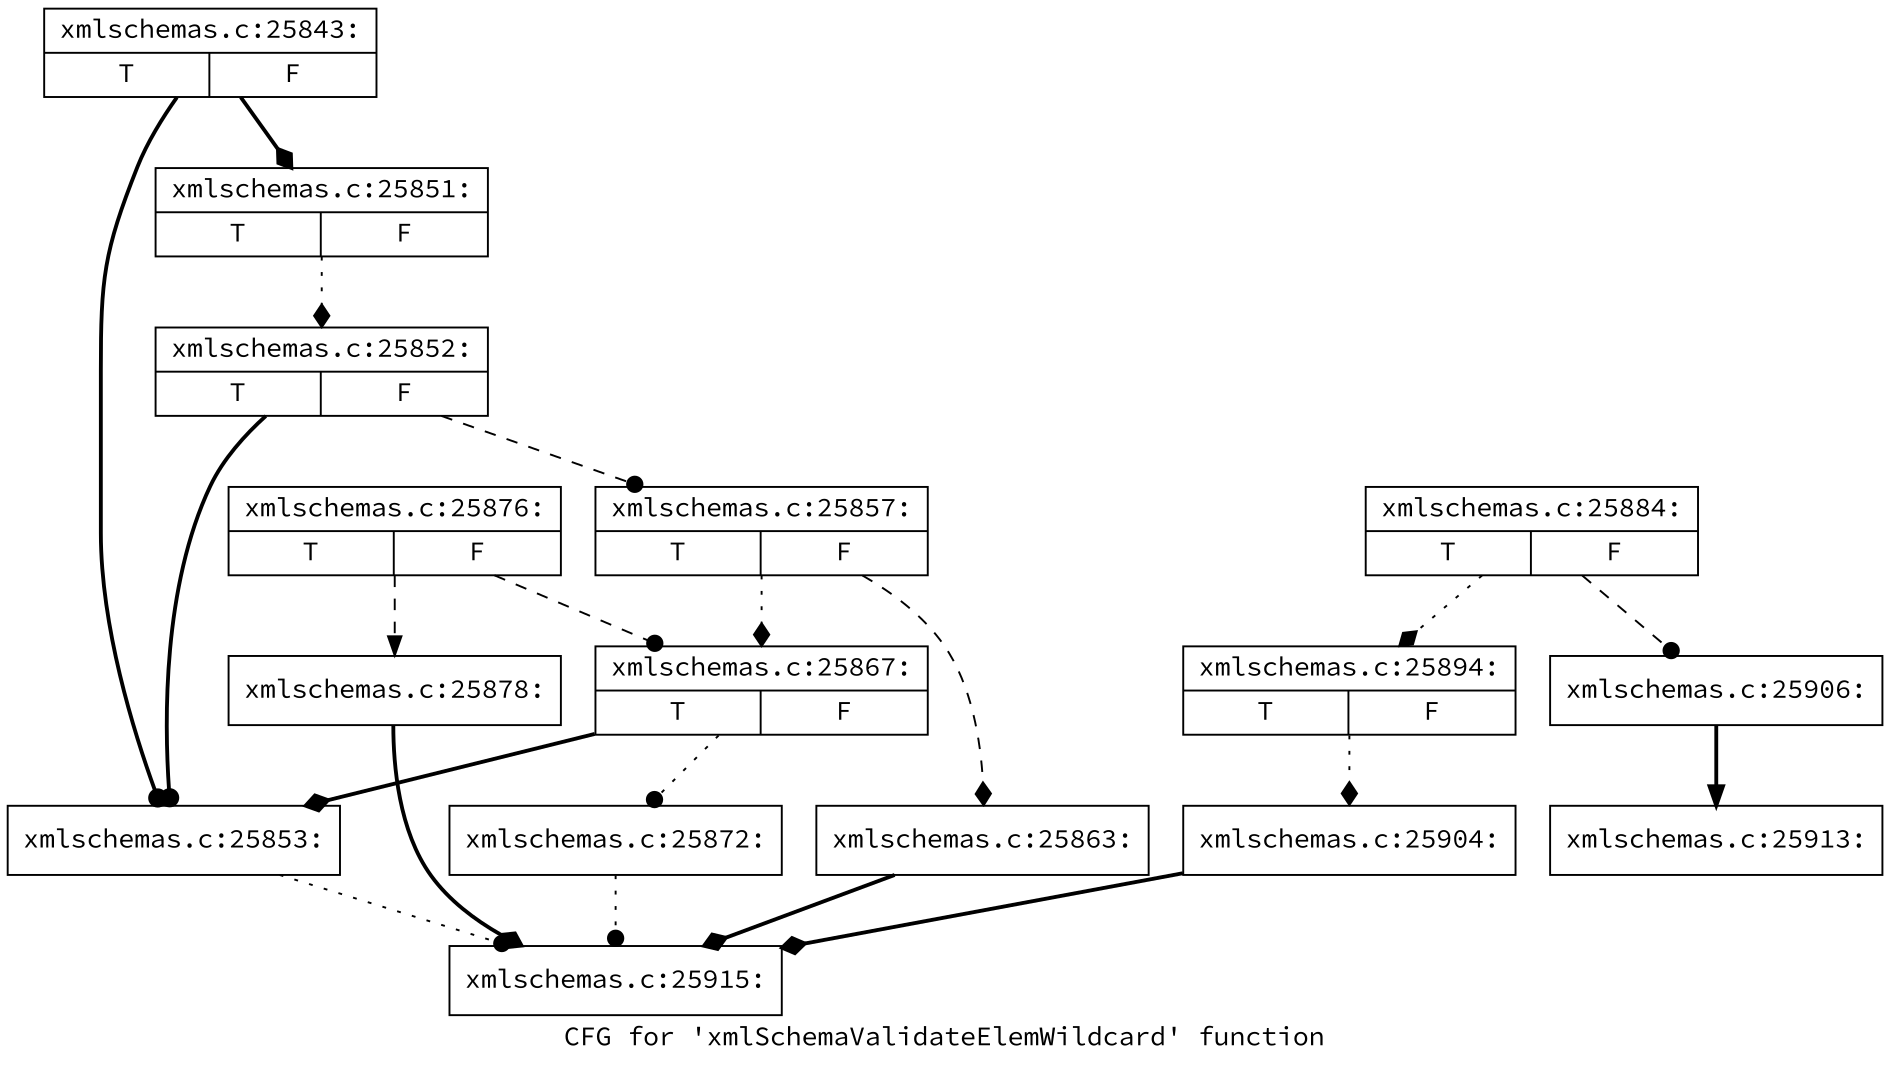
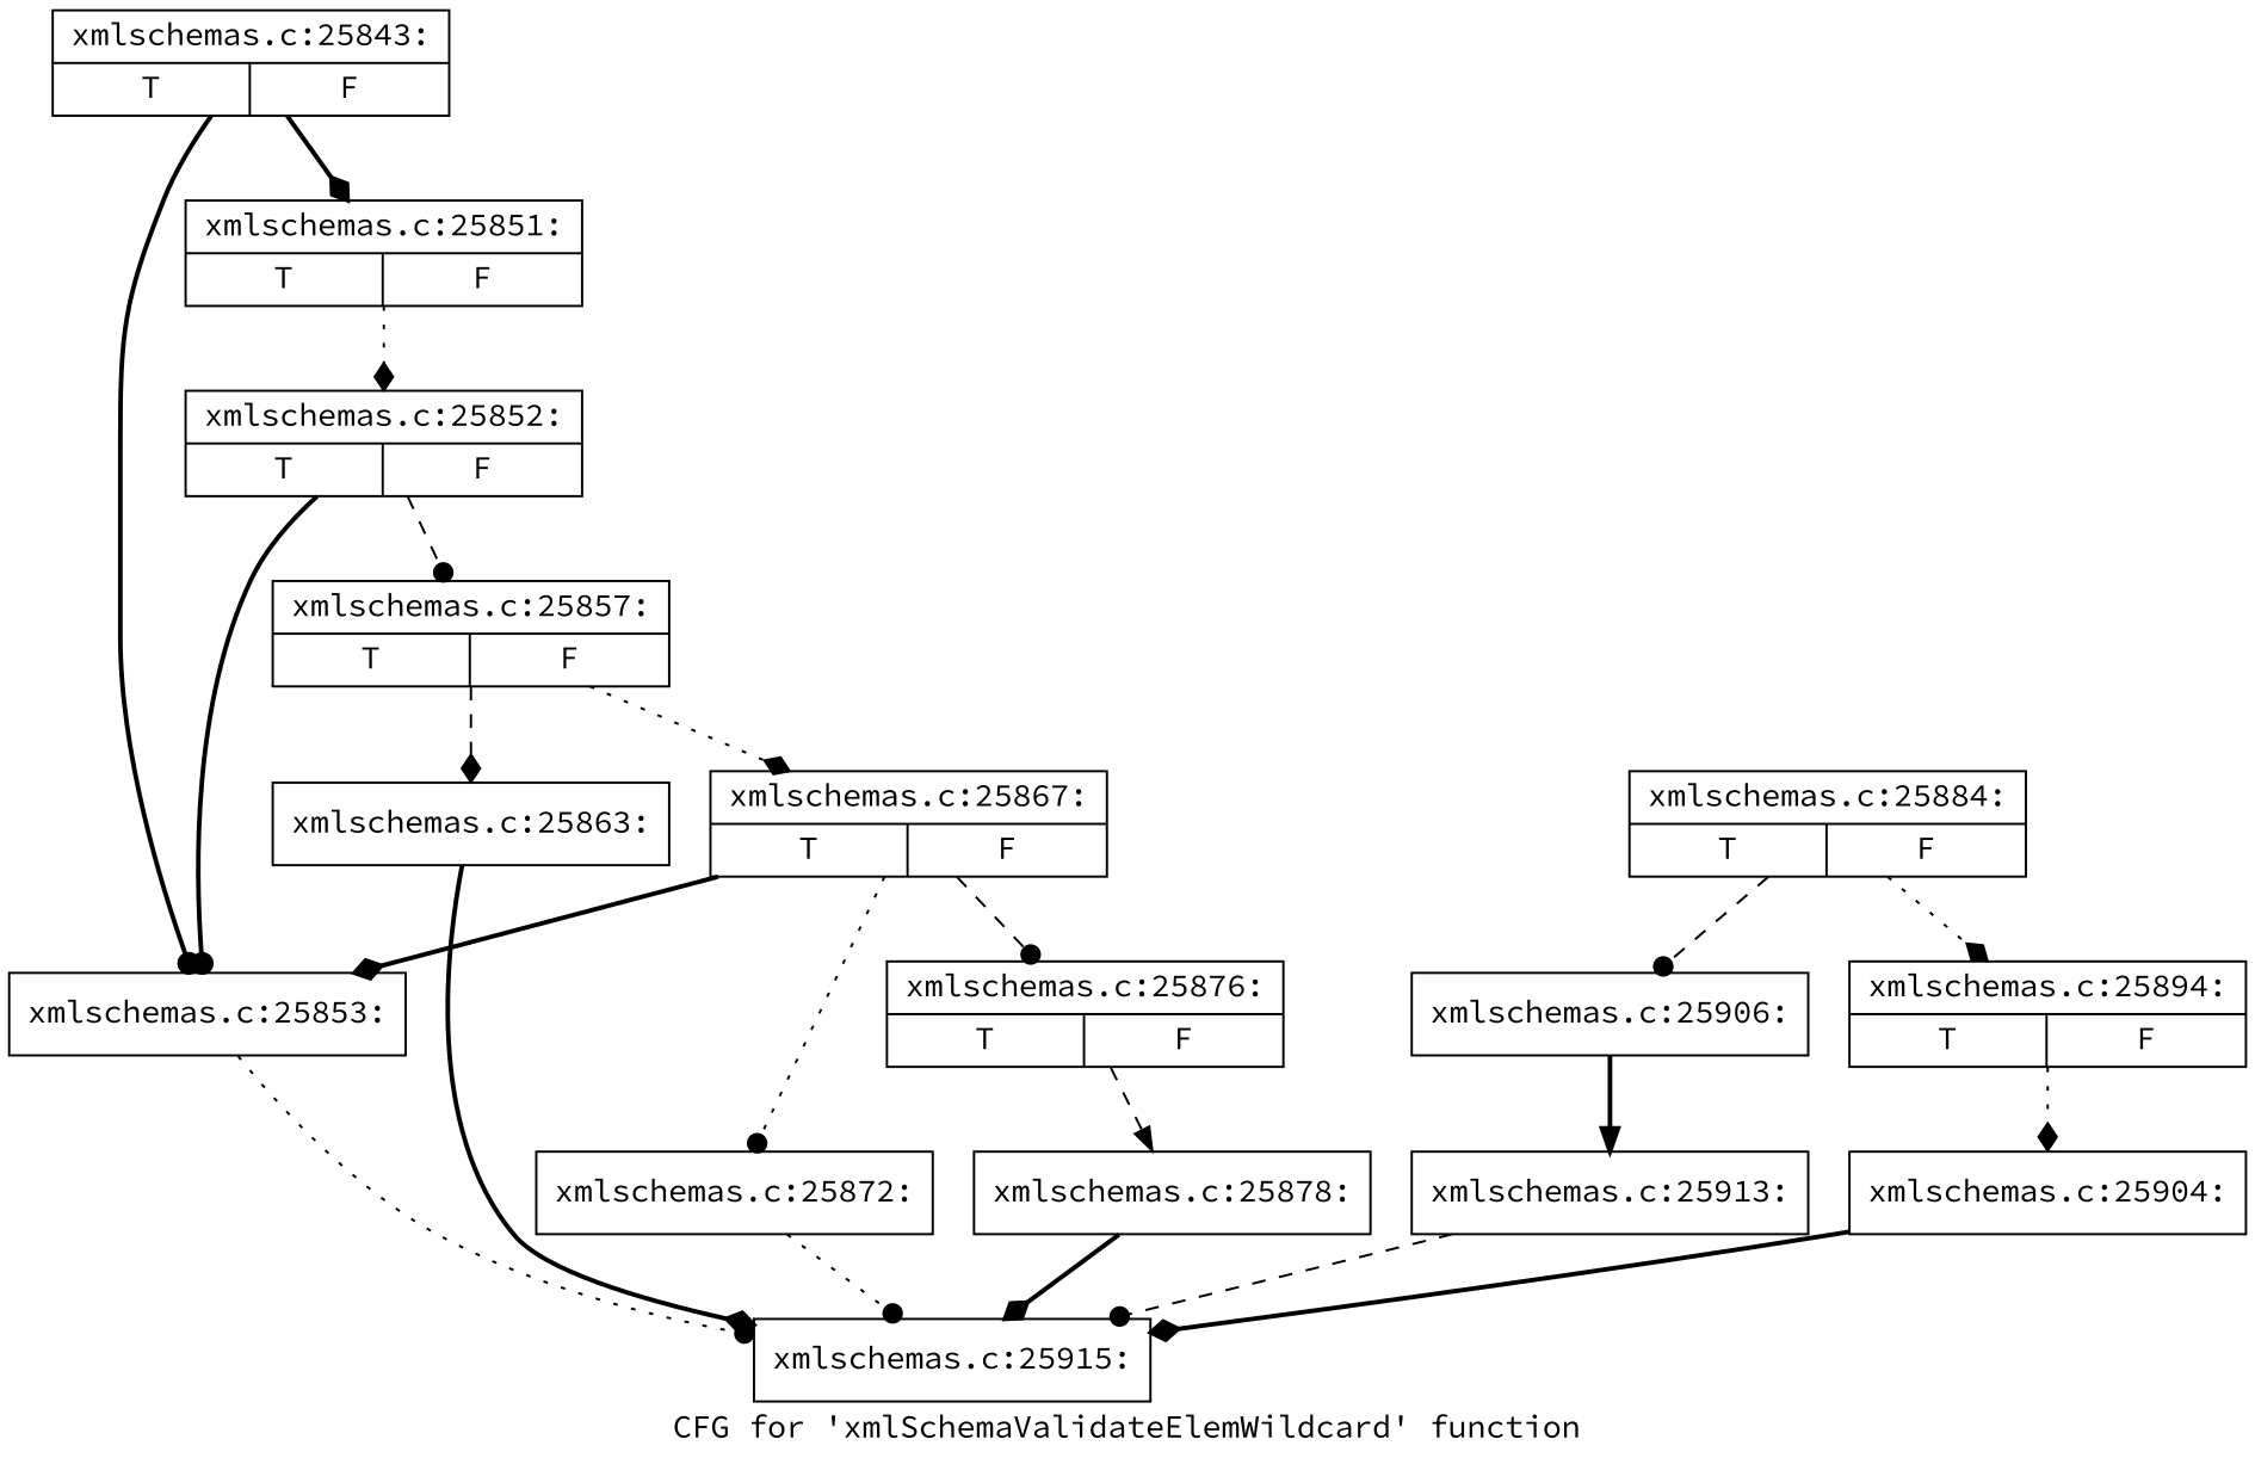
  digraph {
    fontname="Source Code Pro"
    label="CFG for 'xmlSchemaValidateElemWildcard' function"
    node [fontname="Source Code Pro" shape=record]
    edge [arrowhead=diamond fontname="Source Code Pro" style=bold]
    n1 [label="{xmlschemas.c:25843:|{<s0>T|<s1>F}}"]
    n2 [label="{xmlschemas.c:25853:}"]
    n3 [label="{xmlschemas.c:25851:|{<s0>T|<s1>F}}"]
    n4 [label="{xmlschemas.c:25915:}"]
    n5 [label="{xmlschemas.c:25852:|{<s0>T|<s1>F}}"]
    n6 [label="{xmlschemas.c:25857:|{<s0>T|<s1>F}}"]
    n7 [label="{xmlschemas.c:25863:}"]
    n8 [label="{xmlschemas.c:25867:|{<s0>T|<s1>F}}"]
    n9 [label="{xmlschemas.c:25872:}"]
    n10 [label="{xmlschemas.c:25876:|{<s0>T|<s1>F}}"]
    n11 [label="{xmlschemas.c:25878:}"]
    n12 [label="{xmlschemas.c:25884:|{<s0>T|<s1>F}}"]
    n13 [label="{xmlschemas.c:25894:|{<s0>T|<s1>F}}"]
    n14 [label="{xmlschemas.c:25906:}"]
    n15 [label="{xmlschemas.c:25913:}"]
    n16 [label="{xmlschemas.c:25904:}"]
    n1 -> n2 [arrowhead=dot]
    n1 -> n3
    n2 -> n4 [arrowhead=dot style=dotted]
    n3 -> n5 [style=dotted]
    n5 -> n2 [arrowhead=dot]
    n5 -> n6 [arrowhead=dot style=dashed]
    n6 -> n7 [style=dashed]
    n6 -> n8 [style=dotted]
    n7 -> n4
    n8 -> n2
    n8 -> n9 [arrowhead=dot style=dotted]
-   n10 -> n8 [arrowhead=dot style=dashed]
+   n8 -> n10 [arrowhead=dot style=dashed]
    n9 -> n4 [arrowhead=dot style=dotted]
    n10 -> n11 [arrowhead=normal style=dashed]
    n11 -> n4
    n12 -> n13 [style=dotted]
    n12 -> n14 [arrowhead=dot style=dashed]
    n13 -> n16 [style=dotted]
    n14 -> n15 [arrowhead=normal]
+   n15 -> n4 [arrowhead=dot style=dashed]
    n16 -> n4
  }
